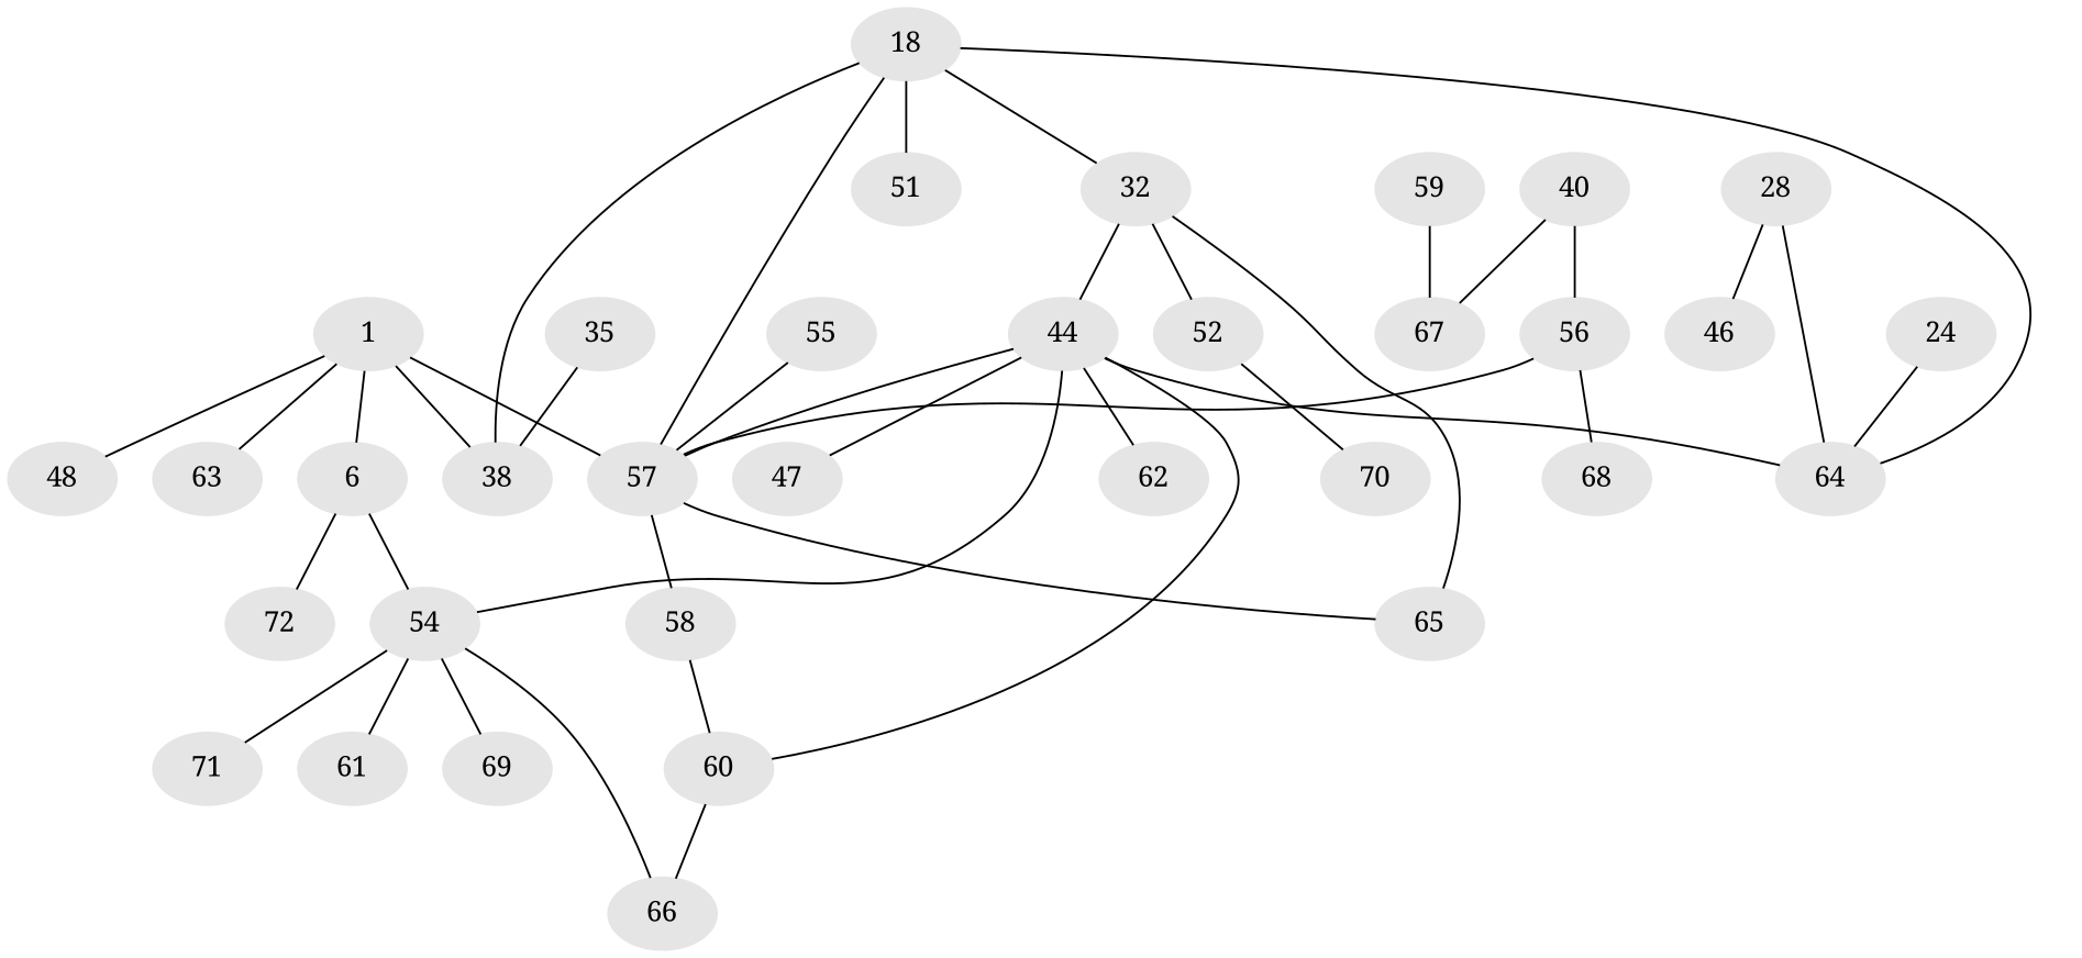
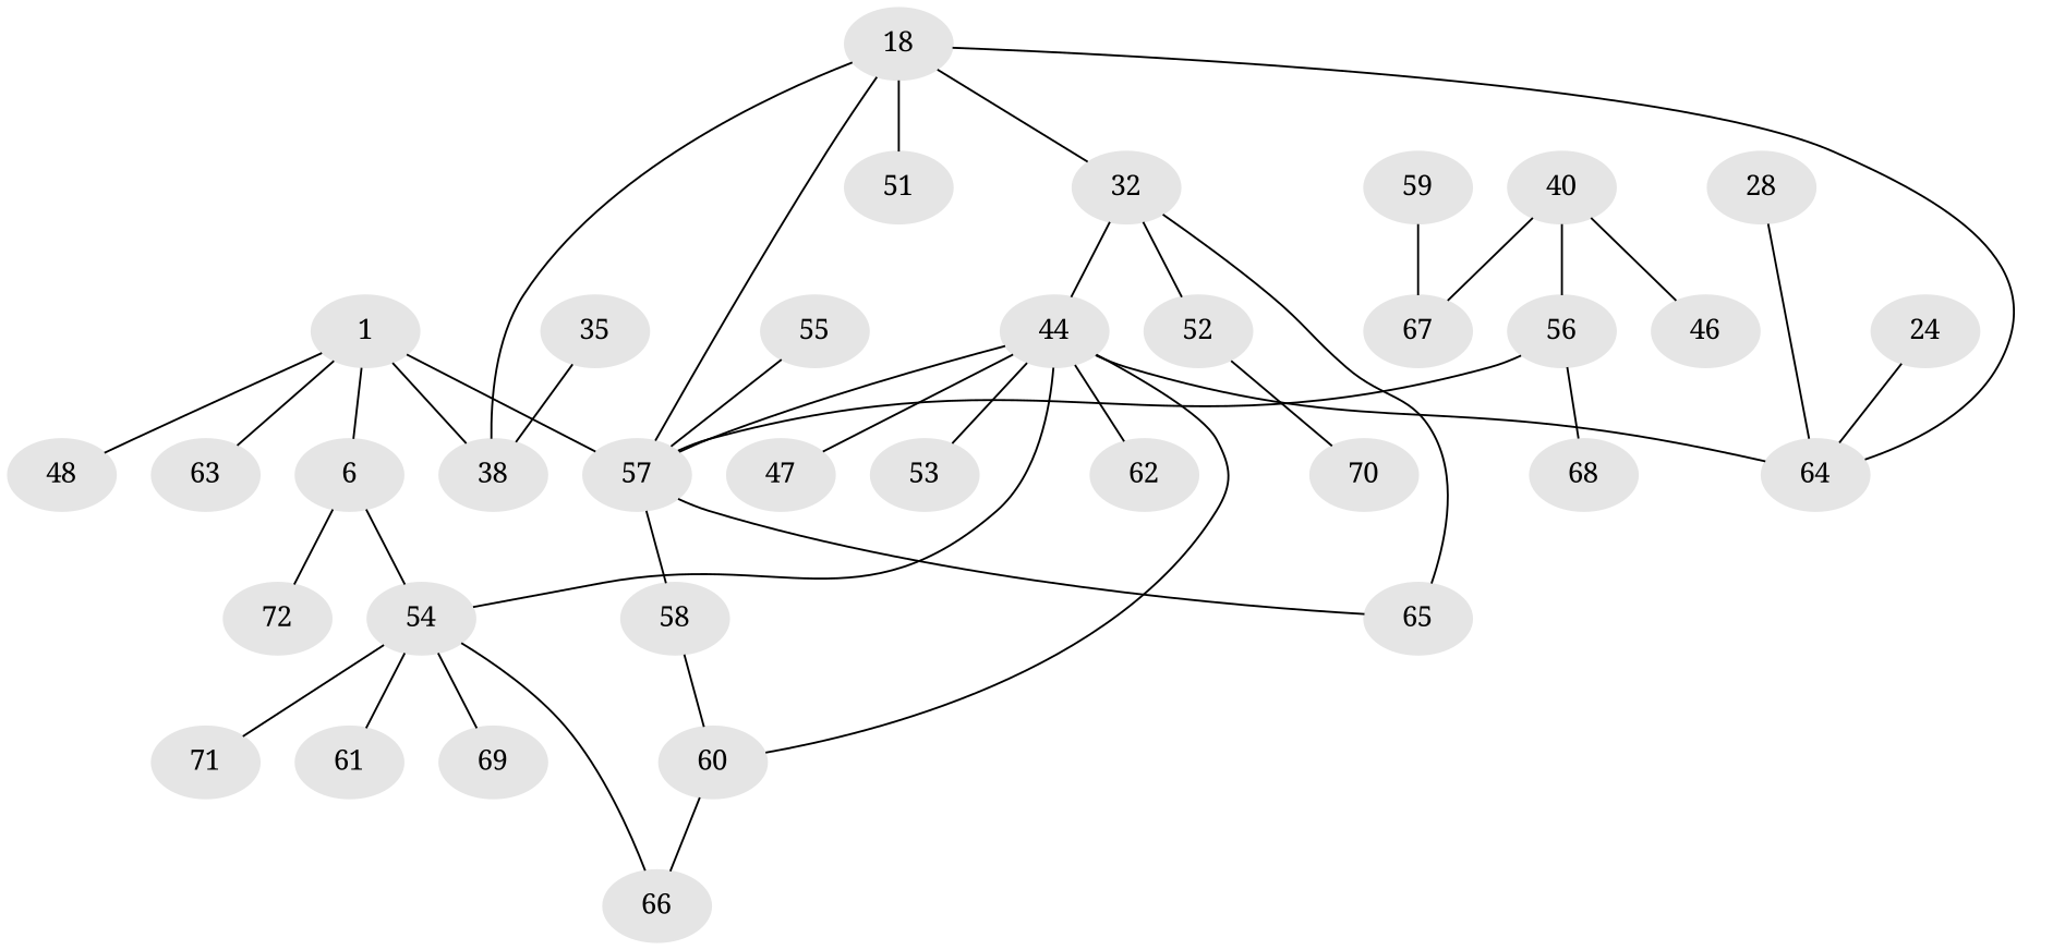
  graph {
    fontname="Noto Serif"
    node [color=gray90 fontname="Noto Serif" style=filled]
    edge [fontname="Noto Serif"]
    6 [super="+5"]
    n2 [label=72]
    54 [super="+27"]
    1
    38 [super="+34"]
    48
    57 [super="+22+30+37+33+50+35"]
    63
    65
    58 [super="+49"]
    61
    66
    69
    71
    18 [super="+16"]
    32
    51
    64 [super="+7+25"]
    44 [super="+19+17+39+43"]
    52
    24
    28
    47
+   53
    60 [super="+14"]
    62
    70
    n28 [label=35]
    40
    46
    56 [super="+13+21"]
    67 [super="+45"]
    68
    55
    59
    6 -- n2
    6 -- 54 [weight=2]
    54 -- 61
    54 -- 66
    54 -- 69
    54 -- 71
    1 -- 6 [weight=2]
    1 -- 38 [weight=2]
    1 -- 48
    1 -- 57 [weight=2]
    1 -- 63
    57 -- 65
    57 -- 58
    58 -- 60
    18 -- 38
    18 -- 57 [weight=2]
    18 -- 32
    18 -- 51
    18 -- 64 [weight=2]
    32 -- 65
    32 -- 44
    32 -- 52
    44 -- 54
    44 -- 57
    44 -- 64 [weight=3]
    44 -- 47
+   44 -- 53
    44 -- 60
    44 -- 62
    52 -- 70
    24 -- 64
    28 -- 64
    60 -- 66
    n28 -- 38
-   28 -- 46
+   40 -- 46
    40 -- 56
    40 -- 67 [weight=2]
    56 -- 57
    56 -- 68
    55 -- 57
    59 -- 67
  }
